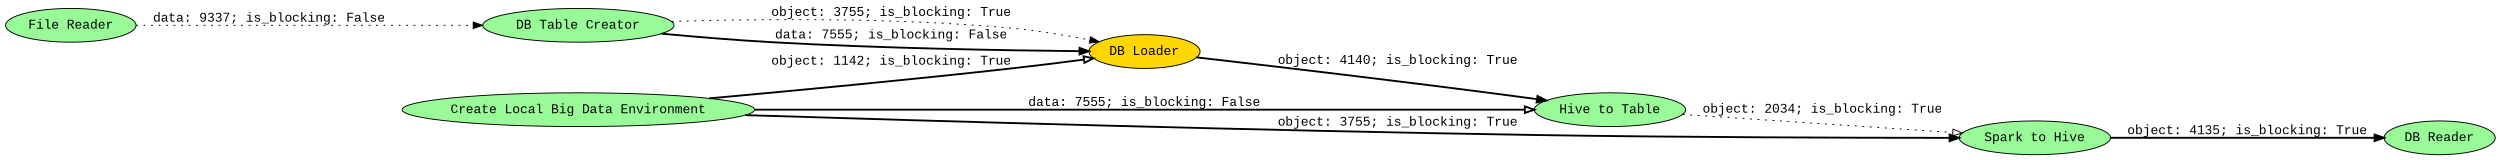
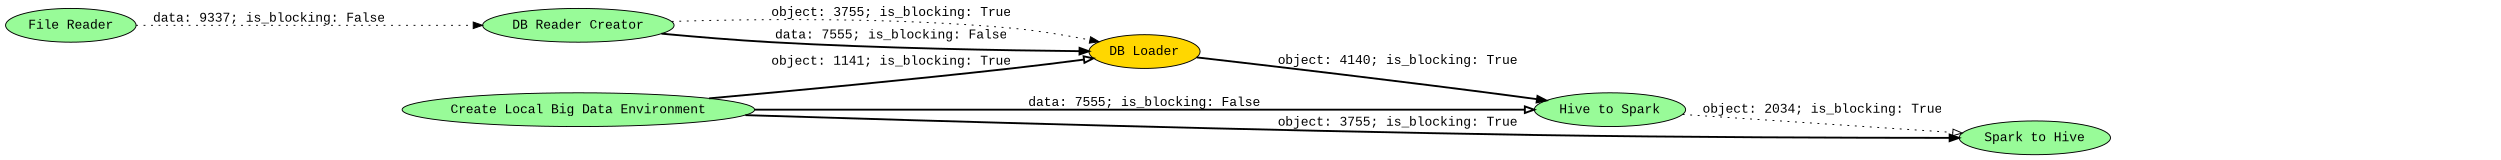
  digraph {
    fontname="Liberation Mono"
    rankdir=LR
    node [fillcolor=palegreen fontname="Liberation Mono" style=filled]
    edge [arrowhead=normal fontname="Liberation Mono" style=bold]
-   n1 [label="DB Table Creator"]
+   n1 [label="DB Reader Creator"]
    n2 [fillcolor=gold label="DB Loader"]
-   n3 [label="Hive to Table"]
+   n3 [label="Hive to Spark"]
    n4 [label="File Reader"]
    n5 [label="Spark to Hive"]
-   n6 [label="DB Reader"]
    n7 [label="Create Local Big Data Environment"]
    n1 -> n2 [label="data: 7555; is_blocking: False"]
    n1 -> n2 [label="object: 3755; is_blocking: True" style=dotted]
    n2 -> n3 [label="object: 4140; is_blocking: True"]
    n3 -> n5 [arrowhead=onormal label="object: 2034; is_blocking: True" style=dotted]
    n4 -> n1 [label="data: 9337; is_blocking: False" style=dotted]
-   n5 -> n6 [label="object: 4135; is_blocking: True"]
-   n7 -> n2 [arrowhead=onormal label="object: 1142; is_blocking: True"]
+   n7 -> n2 [arrowhead=onormal label="object: 1141; is_blocking: True"]
    n7 -> n3 [arrowhead=onormal label="data: 7555; is_blocking: False"]
    n7 -> n5 [label="object: 3755; is_blocking: True"]
  }
